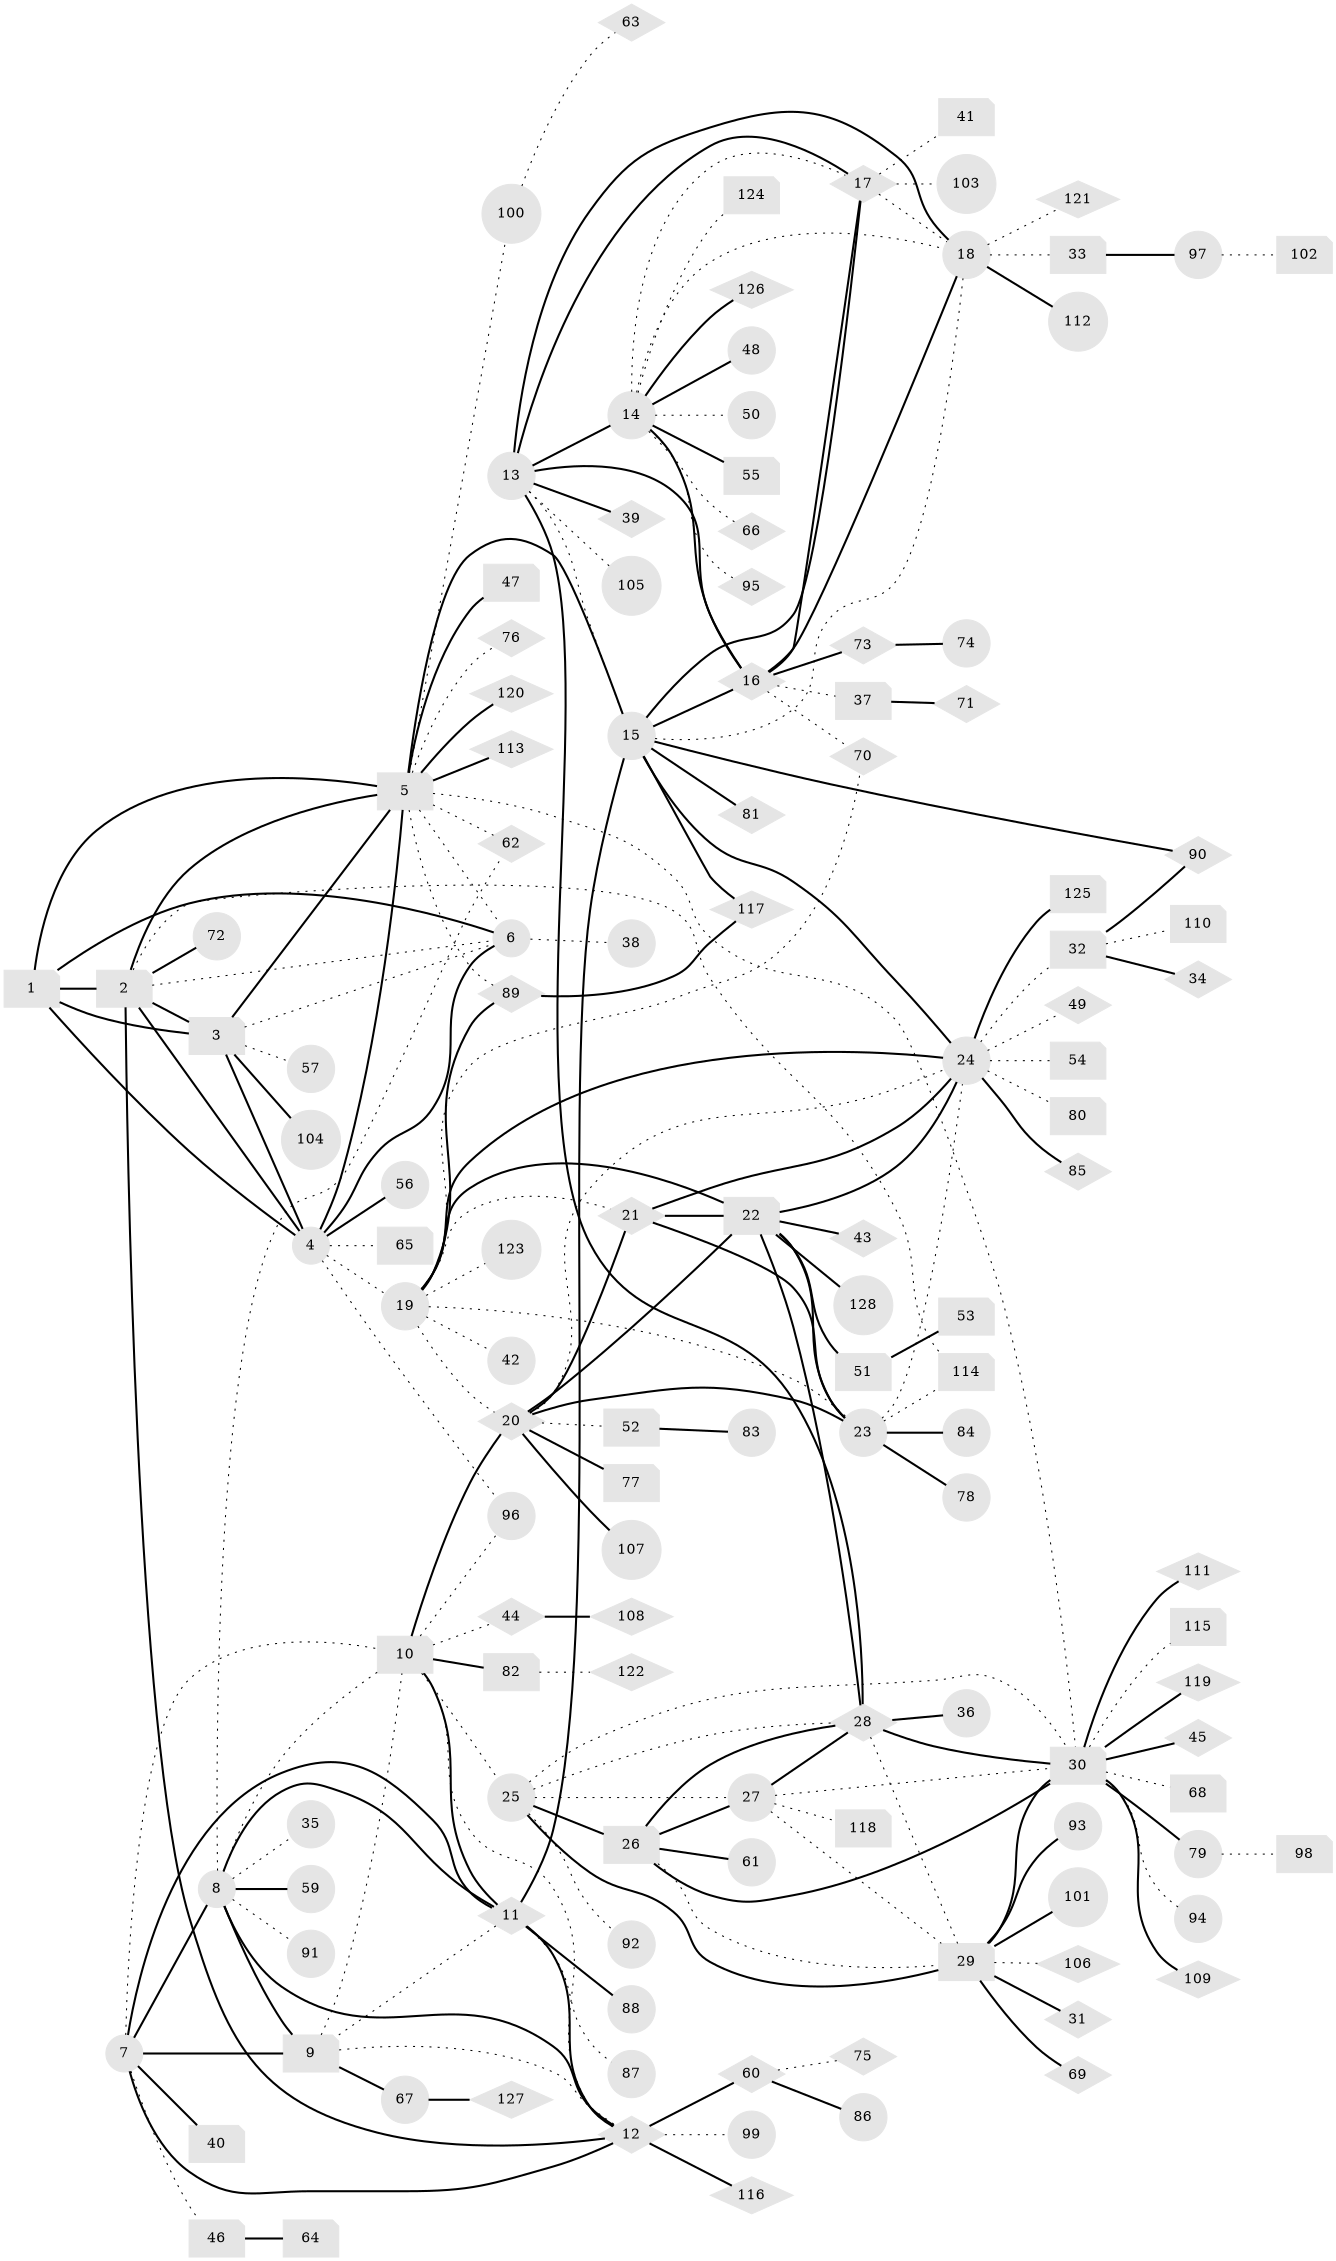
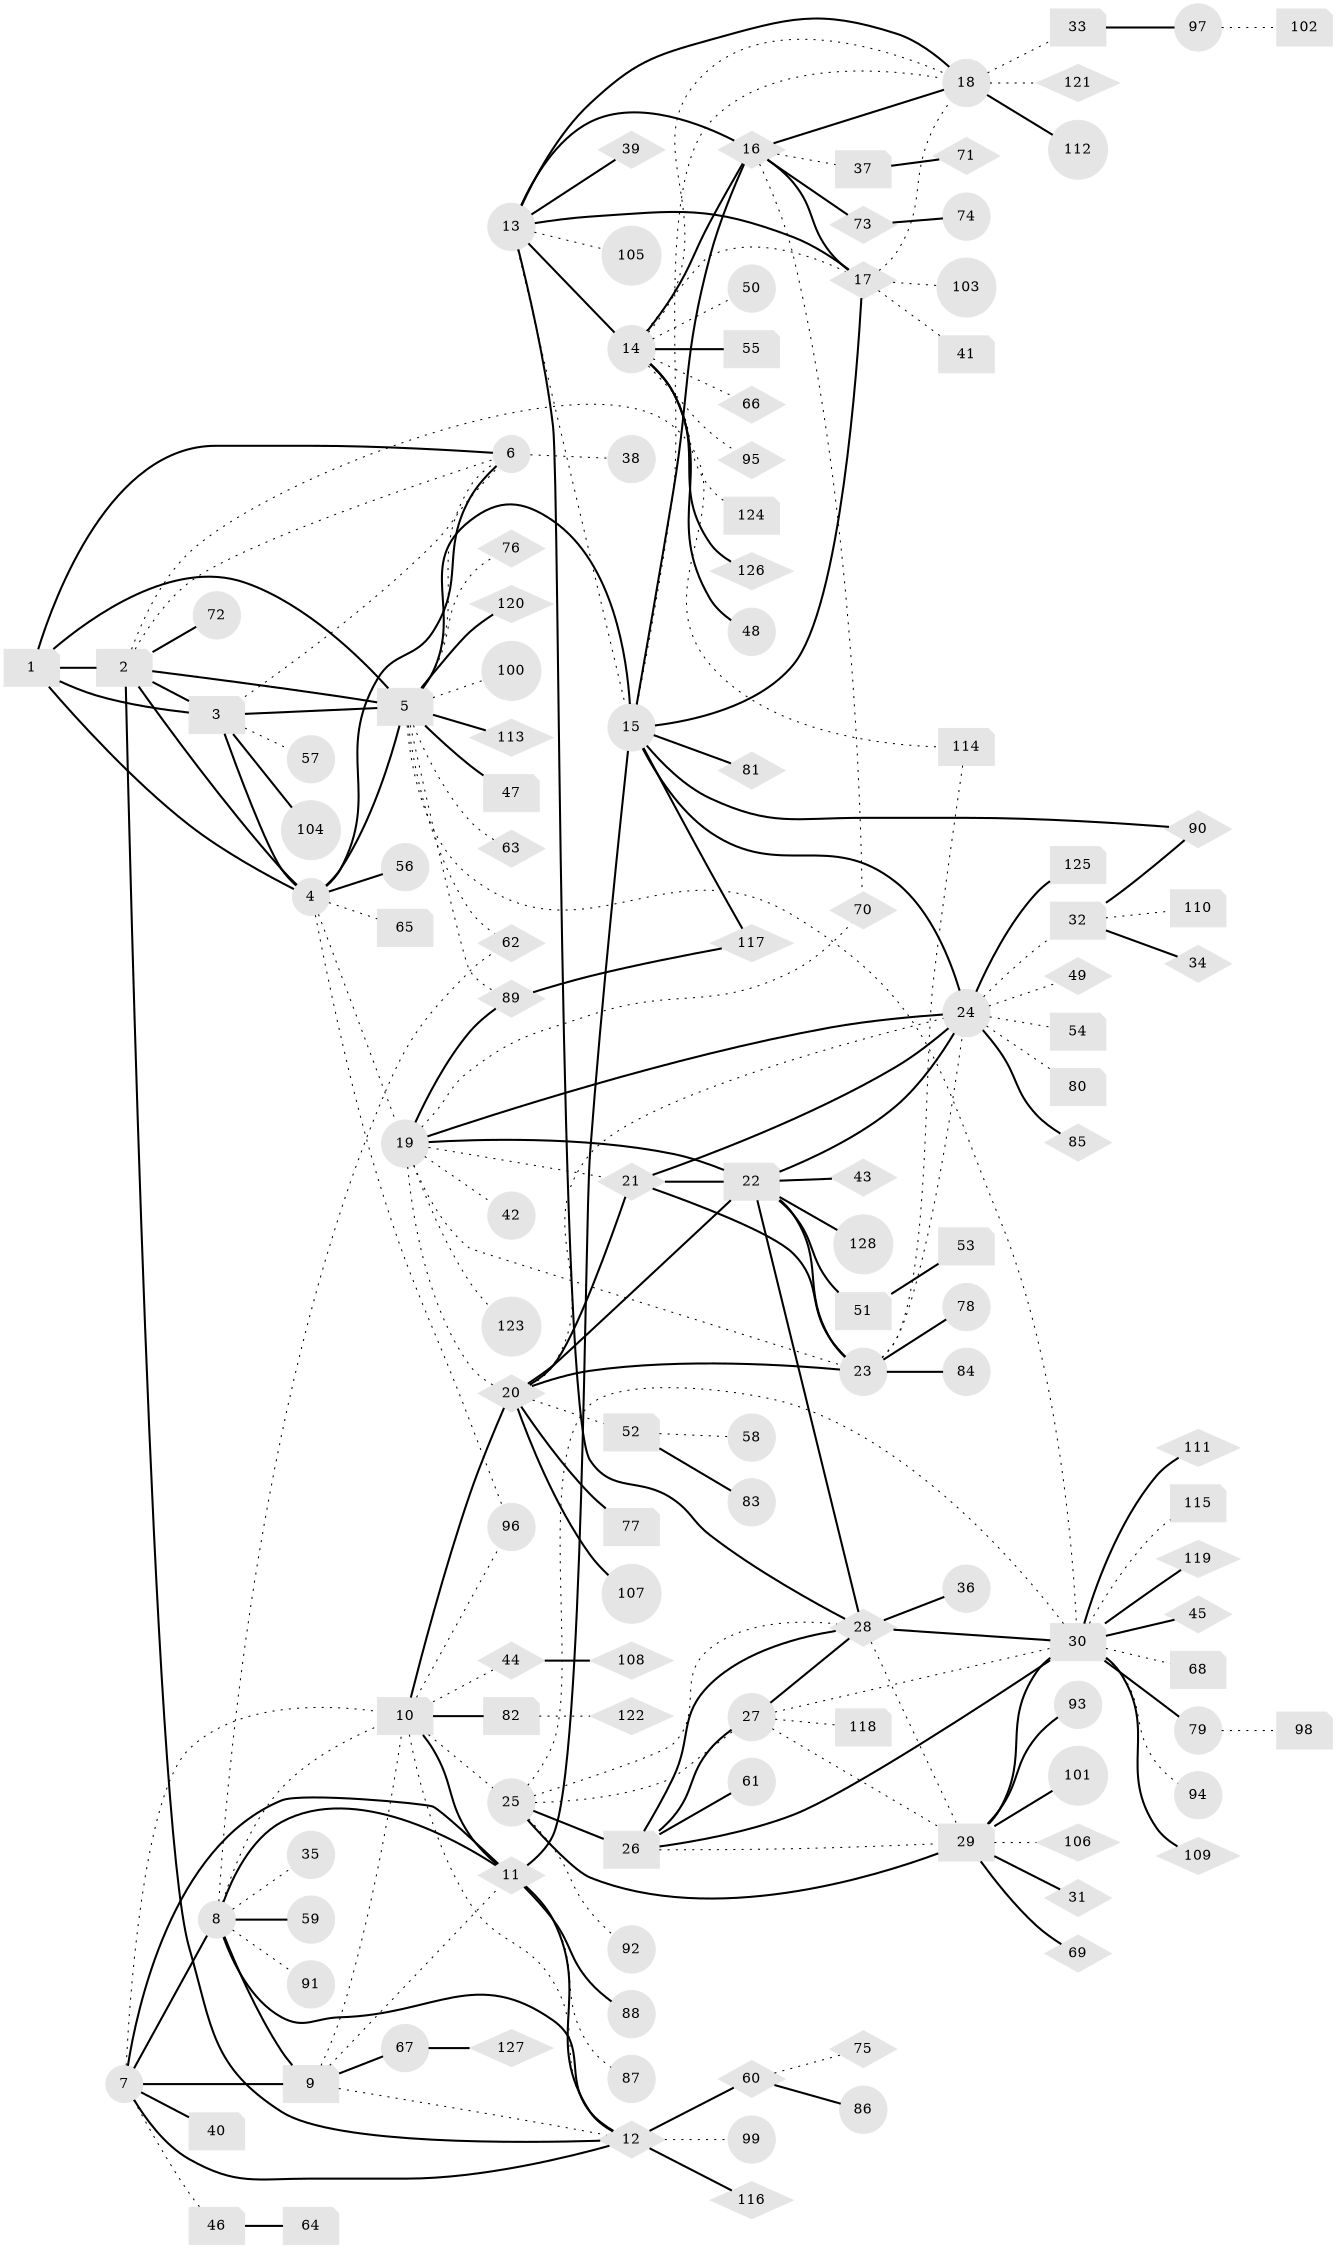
  graph {
    rankdir=LR
    node [color=gray90 shape=circle style=filled]
    edge [style=bold]
    1 [shape=note]
    2 [shape=note]
    3 [shape=note]
    4
    5 [shape=note]
    6
    12 [shape=diamond]
    72
    114 [shape=note]
    57
    104
    19
    56
    65 [shape=note]
    96
    15
    30 [shape=note]
    47 [shape=note]
    62 [shape=diamond]
    63 [shape=diamond]
    76 [shape=diamond]
    89 [shape=diamond]
    100
    113 [shape=diamond]
    120 [shape=diamond]
    38
    60 [shape=diamond]
    99
    116 [shape=diamond]
    20 [shape=diamond]
    24
    70 [shape=diamond]
    21 [shape=diamond]
    22 [shape=note]
    23
    42
    123
    16 [shape=diamond]
    17 [shape=diamond]
    18
    81 [shape=diamond]
    90 [shape=diamond]
    117 [shape=diamond]
    45 [shape=diamond]
    68 [shape=note]
    79
    94
    109 [shape=diamond]
    111 [shape=diamond]
    115 [shape=note]
    119 [shape=diamond]
    7
    8
    9 [shape=note]
    10 [shape=note]
    11 [shape=diamond]
    40 [shape=note]
    46 [shape=note]
    35
    59
    91
    67
    25
    44 [shape=diamond]
    82 [shape=note]
    87
    88
    64 [shape=note]
    127 [shape=diamond]
    52 [shape=note]
    77 [shape=note]
    107
    28 [shape=diamond]
    26 [shape=note]
    27
    29 [shape=note]
    92
    108 [shape=diamond]
    122 [shape=diamond]
    75 [shape=diamond]
    86
    13
    14
    39 [shape=diamond]
    105
    48
    50
    55 [shape=note]
    66 [shape=diamond]
    95 [shape=diamond]
    124 [shape=note]
    126 [shape=diamond]
    37 [shape=note]
    73 [shape=diamond]
    41 [shape=note]
    103
    33 [shape=note]
    112
    121 [shape=diamond]
    36
    32 [shape=note]
    49 [shape=diamond]
    54 [shape=note]
    80 [shape=note]
    85 [shape=diamond]
    125 [shape=note]
    71 [shape=diamond]
    74
    97
    43 [shape=diamond]
    51 [shape=note]
    128
    78
    84
+   58
    83
    53 [shape=note]
    34 [shape=diamond]
    110 [shape=note]
    61
    118 [shape=note]
    31 [shape=diamond]
    69 [shape=diamond]
    93
    101
    106 [shape=diamond]
    98 [shape=note]
    102 [shape=note]
    1 -- 2
    1 -- 3
    1 -- 4
    1 -- 5
    1 -- 6
    2 -- 3
    2 -- 4
    2 -- 5
    2 -- 6 [style=dotted]
    2 -- 12
    2 -- 72
    2 -- 114 [style=dotted]
    3 -- 4
    3 -- 5
    3 -- 6 [style=dotted]
    3 -- 57 [style=dotted]
    3 -- 104
    4 -- 5
    4 -- 6
    4 -- 19 [style=dotted]
    4 -- 56
    4 -- 65 [style=dotted]
    4 -- 96 [style=dotted]
    5 -- 6 [style=dotted]
    5 -- 15
    5 -- 30 [style=dotted]
    5 -- 47
    5 -- 62 [style=dotted]
-   100 -- 63 [style=dotted]
+   5 -- 63 [style=dotted]
    5 -- 76 [style=dotted]
    5 -- 89 [style=dotted]
    5 -- 100 [style=dotted]
    5 -- 113
    5 -- 120
    6 -- 38 [style=dotted]
    12 -- 60
    12 -- 99 [style=dotted]
    12 -- 116
    19 -- 89
    19 -- 20 [style=dotted]
    19 -- 24
    19 -- 70 [style=dotted]
    19 -- 21 [style=dotted]
    19 -- 22
    19 -- 23 [style=dotted]
    19 -- 42 [style=dotted]
    19 -- 123 [style=dotted]
    15 -- 24
    15 -- 16
    15 -- 17
    15 -- 18 [style=dotted]
    15 -- 81
    15 -- 90
    15 -- 117
    30 -- 45
    30 -- 68 [style=dotted]
    30 -- 79
    30 -- 94 [style=dotted]
    30 -- 109
    30 -- 111
    30 -- 115 [style=dotted]
    30 -- 119
    89 -- 117
    60 -- 75 [style=dotted]
    60 -- 86
    20 -- 24 [style=dotted]
    20 -- 21
    20 -- 22
    20 -- 23
    20 -- 52 [style=dotted]
    20 -- 77
    20 -- 107
    24 -- 32 [style=dotted]
    24 -- 49 [style=dotted]
    24 -- 54 [style=dotted]
    24 -- 80 [style=dotted]
    24 -- 85
    24 -- 125
    21 -- 24
    21 -- 22
    21 -- 23
    22 -- 24
    22 -- 23
    22 -- 28
    22 -- 43
    22 -- 51
    22 -- 128
    23 -- 114 [style=dotted]
    23 -- 24 [style=dotted]
    23 -- 78
    23 -- 84
    16 -- 70 [style=dotted]
    16 -- 17
    16 -- 18
    16 -- 37 [style=dotted]
    16 -- 73
    17 -- 18 [style=dotted]
    17 -- 41 [style=dotted]
    17 -- 103 [style=dotted]
    18 -- 33 [style=dotted]
    18 -- 112
    18 -- 121 [style=dotted]
    79 -- 98 [style=dotted]
    7 -- 12
    7 -- 8
    7 -- 9
    7 -- 10 [style=dotted]
    7 -- 11
    7 -- 40
    7 -- 46 [style=dotted]
    8 -- 12
    8 -- 62 [style=dotted]
    8 -- 9
    8 -- 10 [style=dotted]
    8 -- 11
    8 -- 35 [style=dotted]
    8 -- 59
    8 -- 91 [style=dotted]
    9 -- 12 [style=dotted]
    9 -- 10 [style=dotted]
    9 -- 11 [style=dotted]
    9 -- 67
    10 -- 12 [style=dotted]
    10 -- 96 [style=dotted]
    10 -- 20
    10 -- 11
    10 -- 25 [style=dotted]
    10 -- 44 [style=dotted]
    10 -- 82
    11 -- 12
    11 -- 15
    11 -- 87 [style=dotted]
    11 -- 88
    46 -- 64
    67 -- 127
    25 -- 30 [style=dotted]
    25 -- 28 [style=dotted]
    25 -- 26
    25 -- 27 [style=dotted]
    25 -- 29
    25 -- 92 [style=dotted]
    44 -- 108
    82 -- 122 [style=dotted]
+   52 -- 58 [style=dotted]
    52 -- 83
    28 -- 30
    28 -- 29 [style=dotted]
    28 -- 36
    26 -- 30
    26 -- 28
    26 -- 27
    26 -- 29 [style=dotted]
    26 -- 61
    27 -- 30 [style=dotted]
    27 -- 28
    27 -- 29 [style=dotted]
    27 -- 118 [style=dotted]
    29 -- 30
    29 -- 31
    29 -- 69
    29 -- 93
    29 -- 101
    29 -- 106 [style=dotted]
    13 -- 15 [style=dotted]
    13 -- 16
    13 -- 17
    13 -- 18
    13 -- 28
    13 -- 14
    13 -- 39
    13 -- 105 [style=dotted]
    14 -- 16
    14 -- 17 [style=dotted]
    14 -- 18 [style=dotted]
    14 -- 48
    14 -- 50 [style=dotted]
    14 -- 55
    14 -- 66 [style=dotted]
    14 -- 95 [style=dotted]
    14 -- 124 [style=dotted]
    14 -- 126
    37 -- 71
    73 -- 74
    33 -- 97
    32 -- 90
    32 -- 34
    32 -- 110 [style=dotted]
    97 -- 102 [style=dotted]
    51 -- 53
  }
